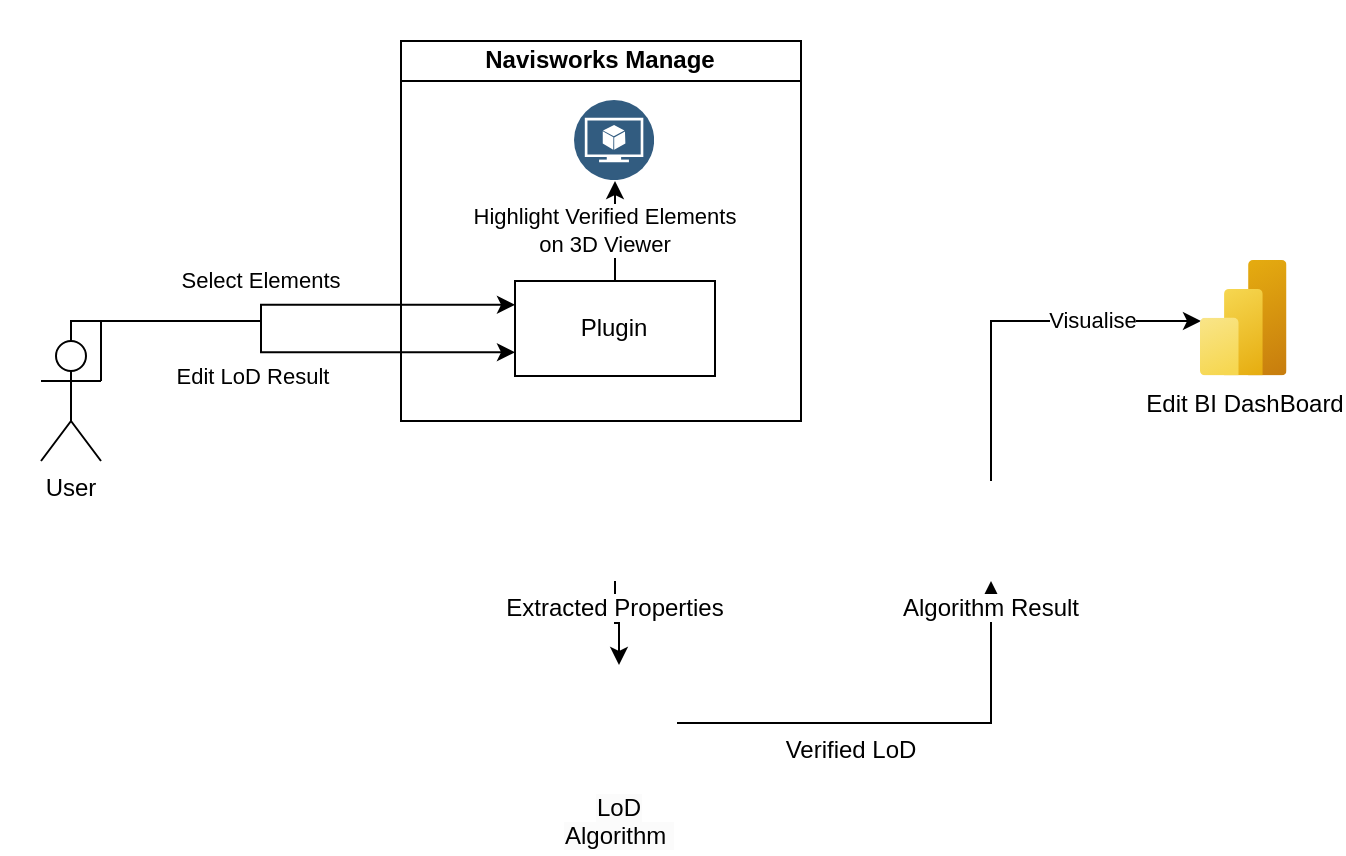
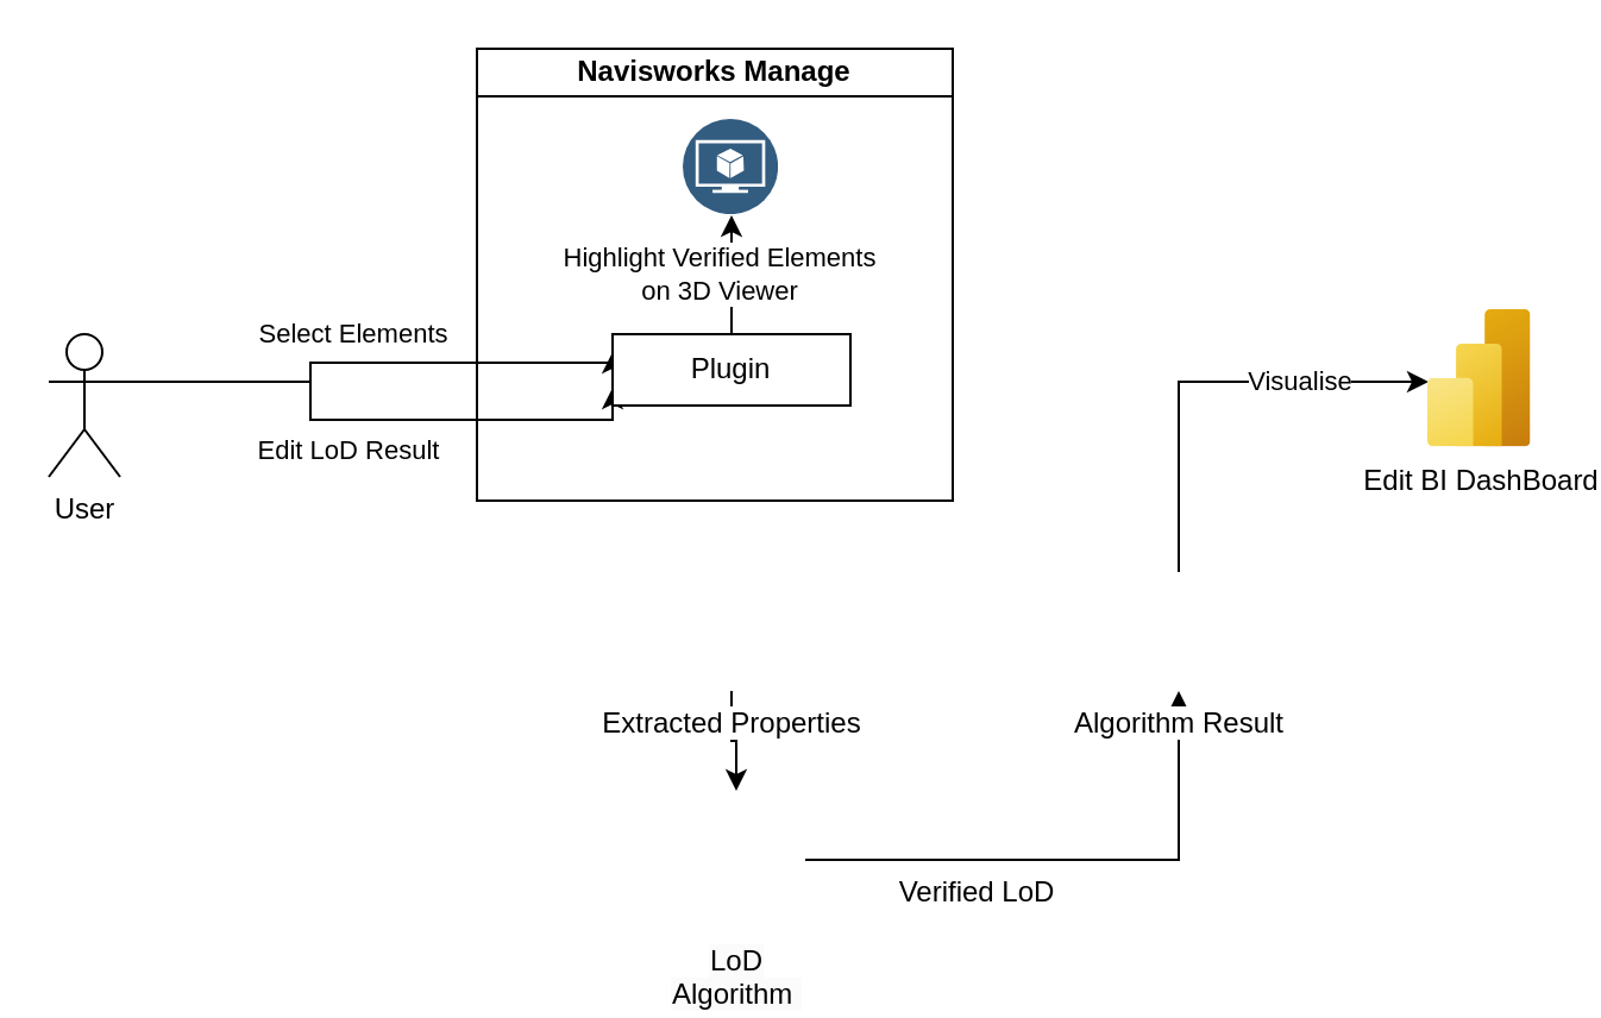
  <mxCell id="0" />
  <mxCell id="1" parent="0" />
  <mxCell id="2" style="edgeStyle=orthogonalEdgeStyle;rounded=0;orthogonalLoop=1;jettySize=auto;html=1;entryX=0;entryY=0.75;entryDx=0;entryDy=0;" parent="1" source="5" target="8" edge="1"><mxGeometry relative="1" as="geometry"><Array as="points"><mxPoint x="130" y="160" /><mxPoint x="130" y="176" /></Array></mxGeometry></mxCell>
  <mxCell id="3" value="Edit LoD Result" style="edgeLabel;html=1;align=center;verticalAlign=middle;resizable=0;points=[];" parent="2" vertex="1" connectable="0"><mxGeometry x="-0.021" y="-3" relative="1" as="geometry"><mxPoint x="-5" y="9" as="offset" /></mxGeometry></mxCell>
  <mxCell id="4" value="Select Elements" style="edgeStyle=orthogonalEdgeStyle;rounded=0;orthogonalLoop=1;jettySize=auto;html=1;entryX=0;entryY=0.25;entryDx=0;entryDy=0;exitX=1;exitY=0.333;exitDx=0;exitDy=0;exitPerimeter=0;" parent="1" source="5" target="8" edge="1"><mxGeometry x="-0.037" y="12" relative="1" as="geometry"><Array as="points"><mxPoint x="130" y="160" /><mxPoint x="130" y="152" /></Array><mxPoint as="offset" /></mxGeometry></mxCell>
- <mxCell id="5" value="User" style="shape=umlActor;verticalLabelPosition=bottom;verticalAlign=top;html=1;outlineConnect=0;" parent="1" vertex="1"><mxGeometry x="20" y="170" width="30" height="60" as="geometry" /></mxCell>
+ <mxCell id="5" value="User" style="shape=umlActor;verticalLabelPosition=bottom;verticalAlign=top;html=1;outlineConnect=0;" parent="1" vertex="1"><mxGeometry x="20" y="140" width="30" height="60" as="geometry" /></mxCell>
  <mxCell id="6" value="Navisworks Manage" style="swimlane;whiteSpace=wrap;html=1;startSize=20;" parent="1" vertex="1"><mxGeometry x="200" y="20" width="200" height="190" as="geometry"><mxRectangle x="270" y="165" width="140" height="30" as="alternateBounds" /></mxGeometry></mxCell>
  <mxCell id="7" value="&lt;span style=&quot;forced-color-adjust: none; color: rgb(0, 0, 0); font-family: Helvetica; font-style: normal; font-variant-ligatures: normal; font-variant-caps: normal; letter-spacing: normal; orphans: 2; text-align: center; text-indent: 0px; text-transform: none; widows: 2; word-spacing: 0px; -webkit-text-stroke-width: 0px; white-space: nowrap; text-decoration-thickness: initial; text-decoration-style: initial; text-decoration-color: initial; font-size: 11px; font-weight: 400; background-color: rgb(255, 255, 255); float: none; display: inline !important;&quot;&gt;Highlight Verified Elements&lt;br&gt;on 3D Viewer&lt;/span&gt;" style="edgeStyle=orthogonalEdgeStyle;rounded=0;orthogonalLoop=1;jettySize=auto;html=1;" parent="6" source="8" target="9" edge="1"><mxGeometry x="0.007" y="5" relative="1" as="geometry"><mxPoint as="offset" /></mxGeometry></mxCell>
- <mxCell id="8" value="Plugin" style="rounded=0;whiteSpace=wrap;html=1;" parent="6" vertex="1"><mxGeometry x="57" y="120" width="100" height="47.5" as="geometry" /></mxCell>
+ <mxCell id="8" value="Plugin" style="rounded=0;whiteSpace=wrap;html=1;" parent="6" vertex="1"><mxGeometry x="57" y="120" width="100" height="30" as="geometry" /></mxCell>
  <mxCell id="9" value="" style="image;aspect=fixed;perimeter=ellipsePerimeter;html=1;align=center;shadow=0;dashed=0;fontColor=#4277BB;labelBackgroundColor=default;fontSize=12;spacingTop=3;image=img/lib/ibm/data/model.svg;" parent="6" vertex="1"><mxGeometry x="87" y="30" width="40" height="40" as="geometry" /></mxCell>
  <mxCell id="10" style="edgeStyle=orthogonalEdgeStyle;rounded=0;orthogonalLoop=1;jettySize=auto;html=1;entryX=0.5;entryY=1;entryDx=0;entryDy=0;exitX=1;exitY=0.5;exitDx=0;exitDy=0;" parent="1" source="17" target="13" edge="1"><mxGeometry relative="1" as="geometry"><mxPoint x="380" y="360" as="sourcePoint" /></mxGeometry></mxCell>
  <mxCell id="11" style="edgeStyle=orthogonalEdgeStyle;rounded=0;orthogonalLoop=1;jettySize=auto;html=1;" parent="1" source="13" target="18" edge="1"><mxGeometry relative="1" as="geometry"><Array as="points"><mxPoint x="495" y="160" /></Array></mxGeometry></mxCell>
  <mxCell id="12" value="Visualise" style="edgeLabel;html=1;align=center;verticalAlign=middle;resizable=0;points=[];" parent="11" vertex="1" connectable="0"><mxGeometry x="0.401" y="1" relative="1" as="geometry"><mxPoint as="offset" /></mxGeometry></mxCell>
  <mxCell id="13" value="Algorithm Result" style="shape=image;html=1;verticalAlign=top;verticalLabelPosition=bottom;labelBackgroundColor=#ffffff;imageAspect=0;aspect=fixed;image=https://cdn2.iconfinder.com/data/icons/simple-files/128/csv1.png" parent="1" vertex="1"><mxGeometry x="470" y="240" width="50" height="50" as="geometry" /></mxCell>
  <mxCell id="14" value="" style="edgeStyle=orthogonalEdgeStyle;rounded=0;orthogonalLoop=1;jettySize=auto;html=1;" parent="1" source="15" target="17" edge="1"><mxGeometry relative="1" as="geometry" /></mxCell>
  <mxCell id="15" value="Extracted Properties" style="shape=image;html=1;verticalAlign=top;verticalLabelPosition=bottom;labelBackgroundColor=#ffffff;imageAspect=0;aspect=fixed;image=https://cdn2.iconfinder.com/data/icons/simple-files/128/csv1.png" parent="1" vertex="1"><mxGeometry x="282" y="240" width="50" height="50" as="geometry" /></mxCell>
- <mxCell id="16" value="Verified LoD" style="text;html=1;align=center;verticalAlign=middle;resizable=0;points=[];autosize=1;strokeColor=none;fillColor=none;" parent="1" vertex="1"><mxGeometry x="380" y="360" width="90" height="30" as="geometry" /></mxCell>
+ <mxCell id="16" value="Verified LoD" style="text;html=1;align=center;verticalAlign=middle;resizable=0;points=[];autosize=1;strokeColor=none;fillColor=none;" parent="1" vertex="1"><mxGeometry x="365" y="360" width="90" height="30" as="geometry" /></mxCell>
  <mxCell id="17" value="&lt;span style=&quot;color: rgb(0, 0, 0); font-family: Helvetica; font-size: 12px; font-style: normal; font-variant-ligatures: normal; font-variant-caps: normal; font-weight: 400; letter-spacing: normal; orphans: 2; text-align: center; text-indent: 0px; text-transform: none; widows: 2; word-spacing: 0px; -webkit-text-stroke-width: 0px; white-space: normal; background-color: rgb(251, 251, 251); text-decoration-thickness: initial; text-decoration-style: initial; text-decoration-color: initial; display: inline !important; float: none;&quot;&gt;LoD Algorithm&lt;span&gt;&amp;nbsp;&lt;/span&gt;&lt;/span&gt;" style="shape=image;html=1;verticalAlign=top;verticalLabelPosition=bottom;labelBackgroundColor=#ffffff;imageAspect=0;aspect=fixed;image=https://cdn3.iconfinder.com/data/icons/UltimateGnome/128x128/mimetypes/application-x-executable.png" parent="1" vertex="1"><mxGeometry x="280" y="332" width="58" height="58" as="geometry" /></mxCell>
  <mxCell id="18" value="Edit BI DashBoard" style="image;aspect=fixed;html=1;points=[];align=center;fontSize=12;image=img/lib/azure2/analytics/Power_BI_Embedded.svg;" parent="1" vertex="1"><mxGeometry x="600" y="130" width="43.31" height="57.75" as="geometry" /></mxCell>
